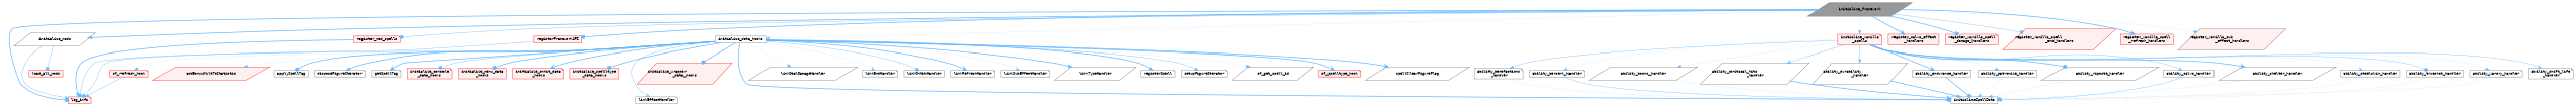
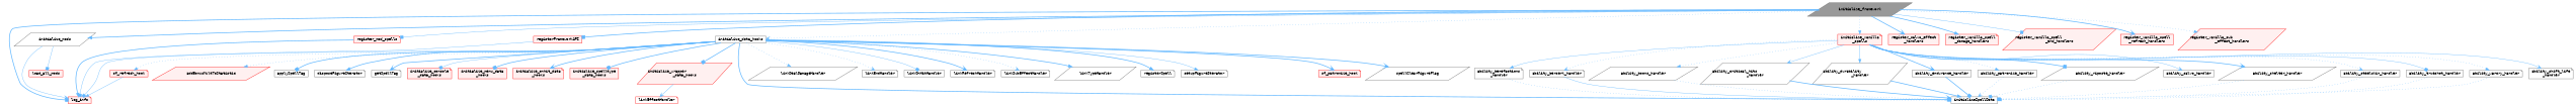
  digraph {
    fontname="DejaVu Sans Mono"
    rankdir=TB
    node [color=grey40 fillcolor=white fontname="DejaVu Sans Mono" fontsize=10 shape=note style=filled]
    edge [arrowhead=vee color=steelblue1 fontname="DejaVu Sans Mono" fontsize=10 labelfontname=Helvetica labelfontsize=10 style=bold]
    n1 [color=gray40 fillcolor=grey60 fontcolor=black height=0.2 label=initialize_framework shape=parallelogram width=0.4]
    n2 [height=0.2 label=initialize_data_hooks shape=box width=0.4]
    n3 [color=red fillcolor="#FFF0F0" height=0.2 label=log_info width=0.4]
    n4 [height=0.2 label=initialize_mods shape=parallelogram width=0.4]
    n5 [color=red fillcolor="#FFF0F0" height=0.2 label="initialize_vanilla\l_spells" width=0.4]
    n6 [color=red fillcolor="#FFF0F0" height=0.2 label=register_mod_spells width=0.4]
    n7 [color=red fillcolor="#FFF0F0" height=0.2 label="register_salvo_effect\l_handlers" shape=box width=0.4]
    n8 [color=red fillcolor="#FFF0F0" height=0.2 label="register_vanilla_spell\l_damage_handlers" width=0.4]
    n9 [color=red fillcolor="#FFF0F0" height=0.2 label="register_vanilla_spell\l_end_handlers" shape=parallelogram width=0.4]
    n10 [color=red fillcolor="#FFF0F0" height=0.2 label="register_vanilla_spell\l_refresh_handlers" shape=box width=0.4]
-   n11 [fillcolor="#FFF0F0" height=0.2 label="register_vanilla_sub\l_effect_handlers" shape=parallelogram width=0.4]
+   n11 [color=red fillcolor="#FFF0F0" height=0.2 label="register_vanilla_sub\l_effect_handlers" shape=parallelogram width=0.4]
    n12 [color=red fillcolor="#FFF0F0" height=0.2 label=registerFrameworkAPI shape=box width=0.4]
    n13 [color=red fillcolor="#FFF0F0" height=0.2 label=addBonusMultToStatistic shape=parallelogram width=0.4]
    n14 [height=0.2 label=applySpellTag shape=box width=0.4]
    n15 [height=0.2 label=disposeFigureIterator width=0.4]
    n16 [height=0.2 label=getSpellTag width=0.4]
    n17 [color=red fillcolor="#FFF0F0" height=0.2 label="initialize_console\l_data_hooks" width=0.4]
    n18 [color=red fillcolor="#FFF0F0" height=0.2 label="initialize_menu_data\l_hooks" shape=box width=0.4]
    n19 [color=red fillcolor="#FFF0F0" height=0.2 label="initialize_onhit_data\l_hooks" width=0.4]
    n20 [color=red fillcolor="#FFF0F0" height=0.2 label="initialize_spelltype\l_data_hooks" shape=box width=0.4]
    n21 [color=red fillcolor="#FFF0F0" height=0.2 label="initialize_wrapper\l_data_hooks" shape=parallelogram width=0.4]
    n22 [height=0.2 label=initializeSpellData shape=box width=0.4]
    n23 [height=0.2 label=linkDealDamageHandler shape=parallelogram width=0.4]
-   n24 [height=0.2 label=linkEffectHandler width=0.4]
+   n24 [color=red height=0.2 label=linkEffectHandler width=0.4]
    n25 [height=0.2 label=linkEndHandler width=0.4]
    n26 [height=0.2 label=linkOnHitHandler shape=box width=0.4]
    n27 [height=0.2 label=linkRefreshHandler width=0.4]
    n28 [height=0.2 label=linkSubEffectHandler width=0.4]
    n29 [height=0.2 label=linkTypeHandler shape=parallelogram width=0.4]
    n30 [height=0.2 label=registerSpell width=0.4]
    n31 [height=0.2 label=setupFigureIterator width=0.4]
-   n32 [height=0.2 label=sf_get_spell_id shape=parallelogram width=0.4]
    n33 [color=red fillcolor="#FFF0F0" height=0.2 label=sf_refresh_hook width=0.4]
-   n34 [color=red fillcolor="#FFF0F0" height=0.2 label=sf_spelltype_hook width=0.4]
+   n34 [color=red fillcolor="#FFF0F0" height=0.2 label=sf_patronize_hook width=0.4]
    n35 [height=0.2 label=spellClearFigureFlag shape=parallelogram width=0.4]
    n36 [color=red fillcolor="#FFF0F0" height=0.2 label=load_all_mods shape=box width=0.4]
    n37 [height=0.2 label="ability_benefactions\l_handler" width=0.4]
    n38 [height=0.2 label=ability_berserk_handler width=0.4]
    n39 [height=0.2 label=ability_boons_handler shape=parallelogram width=0.4]
    n40 [height=0.2 label="ability_critical_hits\l_handler" shape=parallelogram width=0.4]
    n41 [height=0.2 label="ability_durability\l_handler" shape=parallelogram width=0.4]
    n42 [height=0.2 label=ability_endurance_handler shape=box width=0.4]
    n43 [height=0.2 label=ability_patronize_handler shape=box width=0.4]
    n44 [height=0.2 label=ability_riposte_handler shape=parallelogram width=0.4]
    n45 [height=0.2 label=ability_salvo_handler shape=box width=0.4]
    n46 [height=0.2 label=ability_shelter_handler shape=parallelogram width=0.4]
    n47 [height=0.2 label="ability_shift_life\l_handler" width=0.4]
    n48 [height=0.2 label=ability_steelskin_handler shape=box width=0.4]
    n49 [height=0.2 label=ability_trueshot_handler shape=box width=0.4]
    n50 [height=0.2 label=ability_warcry_handler width=0.4]
    n1 -> n2 [style=dotted]
    n1 -> n3 [arrowhead=box]
    n1 -> n4 [arrowhead=normal]
    n1 -> n5 [arrowhead=normal style=dotted]
    n1 -> n6 [arrowhead=box style=solid]
    n1 -> n7
-   n1 -> n8 [arrowhead=box]
+   n1 -> n8 [arrowhead=normal]
    n1 -> n9 [arrowhead=box style=solid]
    n1 -> n10
    n1 -> n11 [arrowhead=normal style=dotted]
    n1 -> n12 [arrowhead=box]
    n2 -> n3 [arrowhead=box style=solid]
    n2 -> n13 [arrowhead=normal style=dotted]
    n2 -> n14 [arrowhead=box]
    n2 -> n15 [arrowhead=normal]
    n2 -> n16
    n2 -> n17 [arrowhead=box style=solid]
    n2 -> n18 [arrowhead=box]
    n2 -> n19
    n2 -> n20 [arrowhead=box]
    n2 -> n21 [arrowhead=box]
    n2 -> n22 [arrowhead=normal]
    n2 -> n23 [arrowhead=normal style=dotted]
-   n2 -> n24 [style=solid]
+   n21 -> n24 [style=solid]
    n2 -> n25 [style=dotted]
    n2 -> n26 [arrowhead=box style=solid]
    n2 -> n27
    n2 -> n28 [style=dotted]
    n2 -> n29 [arrowhead=normal]
    n2 -> n30 [arrowhead=normal]
    n2 -> n31 [arrowhead=normal style=solid]
-   n2 -> n32 [arrowhead=normal style=dotted]
    n2 -> n33 [arrowhead=normal style=dotted]
    n2 -> n34
    n2 -> n35
    n4 -> n3 [style=solid]
    n4 -> n36 [arrowhead=box style=solid]
    n5 -> n37 [arrowhead=normal style=solid]
    n5 -> n38 [style=dotted]
    n5 -> n39 [arrowhead=normal style=dotted]
    n5 -> n40 [style=solid]
    n5 -> n41 [arrowhead=normal style=solid]
    n5 -> n42
    n5 -> n43 [arrowhead=normal style=dotted]
    n5 -> n44 [arrowhead=box]
    n5 -> n45 [style=solid]
    n5 -> n46
    n5 -> n47 [style=solid]
    n5 -> n48 [style=dotted]
    n5 -> n49 [arrowhead=box style=solid]
    n5 -> n50 [arrowhead=normal style=dotted]
    n6 -> n3 [arrowhead=normal]
    n12 -> n3 [arrowhead=box style=solid]
    n33 -> n3 [arrowhead=normal style=solid]
    n37 -> n22 [arrowhead=box style=dotted]
    n38 -> n22 [style=solid]
    n39 -> n22 [arrowhead=box style=dotted]
    n40 -> n22
    n41 -> n22 [arrowhead=normal]
    n42 -> n22 [arrowhead=box]
    n43 -> n22 [style=dotted]
-   n44 -> n22 [style=dotted]
-   n45 -> n22 [style=solid]
+   n44 -> n22 [arrowhead=box style=dotted]
    n46 -> n22 [arrowhead=box style=dotted]
    n48 -> n22 [arrowhead=normal style=dotted]
    n49 -> n22 [arrowhead=normal style=dotted]
    n50 -> n22 [arrowhead=box style=dotted]
  }
